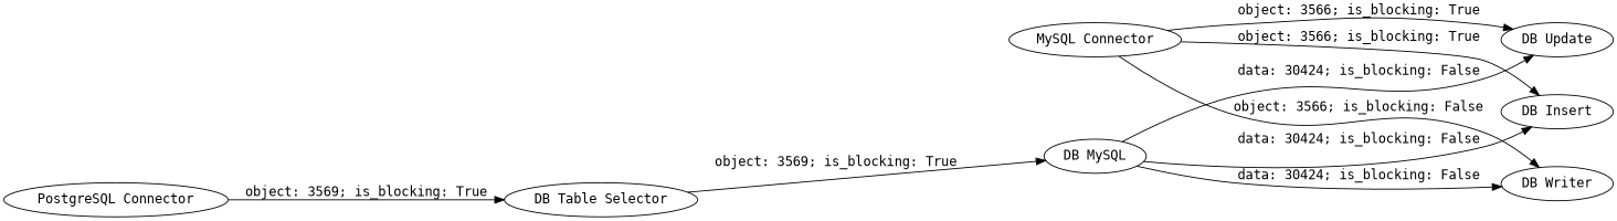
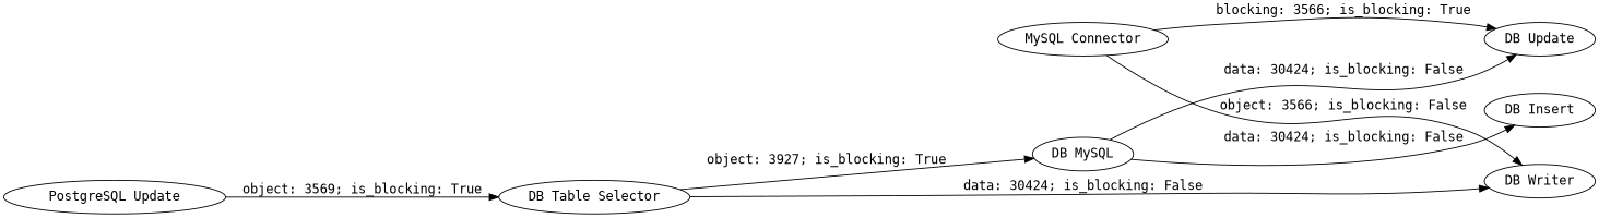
  digraph {
    fontname="DejaVu Sans Mono"
    rankdir=LR
    node [fontname="DejaVu Sans Mono"]
    edge [fontname="DejaVu Sans Mono"]
    n1 [label="DB MySQL"]
    n2 [label="DB Insert"]
    n3 [label="DB Writer"]
    n4 [label="DB Update"]
    n5 [label="DB Table Selector"]
-   n6 [label="PostgreSQL Connector"]
+   n6 [label="PostgreSQL Update"]
    n7 [label="MySQL Connector"]
    n1 -> n2 [label="data: 30424; is_blocking: False"]
-   n1 -> n3 [label="data: 30424; is_blocking: False"]
+   n5 -> n3 [label="data: 30424; is_blocking: False"]
    n1 -> n4 [label="data: 30424; is_blocking: False"]
-   n5 -> n1 [label="object: 3569; is_blocking: True"]
+   n5 -> n1 [label="object: 3927; is_blocking: True"]
    n6 -> n5 [label="object: 3569; is_blocking: True"]
-   n7 -> n2 [label="object: 3566; is_blocking: True"]
    n7 -> n3 [label="object: 3566; is_blocking: False"]
-   n7 -> n4 [label="object: 3566; is_blocking: True"]
+   n7 -> n4 [label="blocking: 3566; is_blocking: True"]
  }
